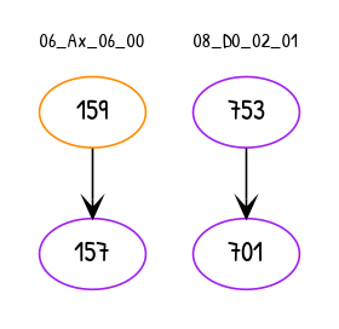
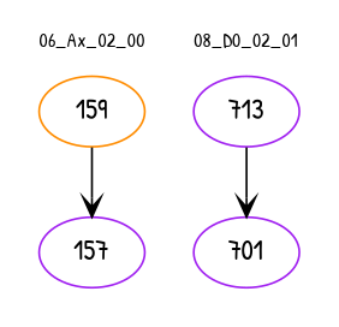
  digraph {
    fontname="Patrick Hand"
    node [color=purple fontname="Patrick Hand"]
    edge [arrowhead=vee color=black fontname="Patrick Hand"]
    n1 [color=darkorange label=159]
    n2 [label=157]
-   n3 [label=753]
+   n3 [label=713]
    n4 [label=701]
    subgraph cluster_1 {
      color=white
      fontsize=10
-     label="06_Ax_06_00"
+     label="06_Ax_02_00"
      n1
      n2
    }
    subgraph cluster_2 {
      color=white
      fontsize=10
      label="08_D0_02_01"
      n3
      n4
    }
    n1 -> n2
    n3 -> n4
  }
